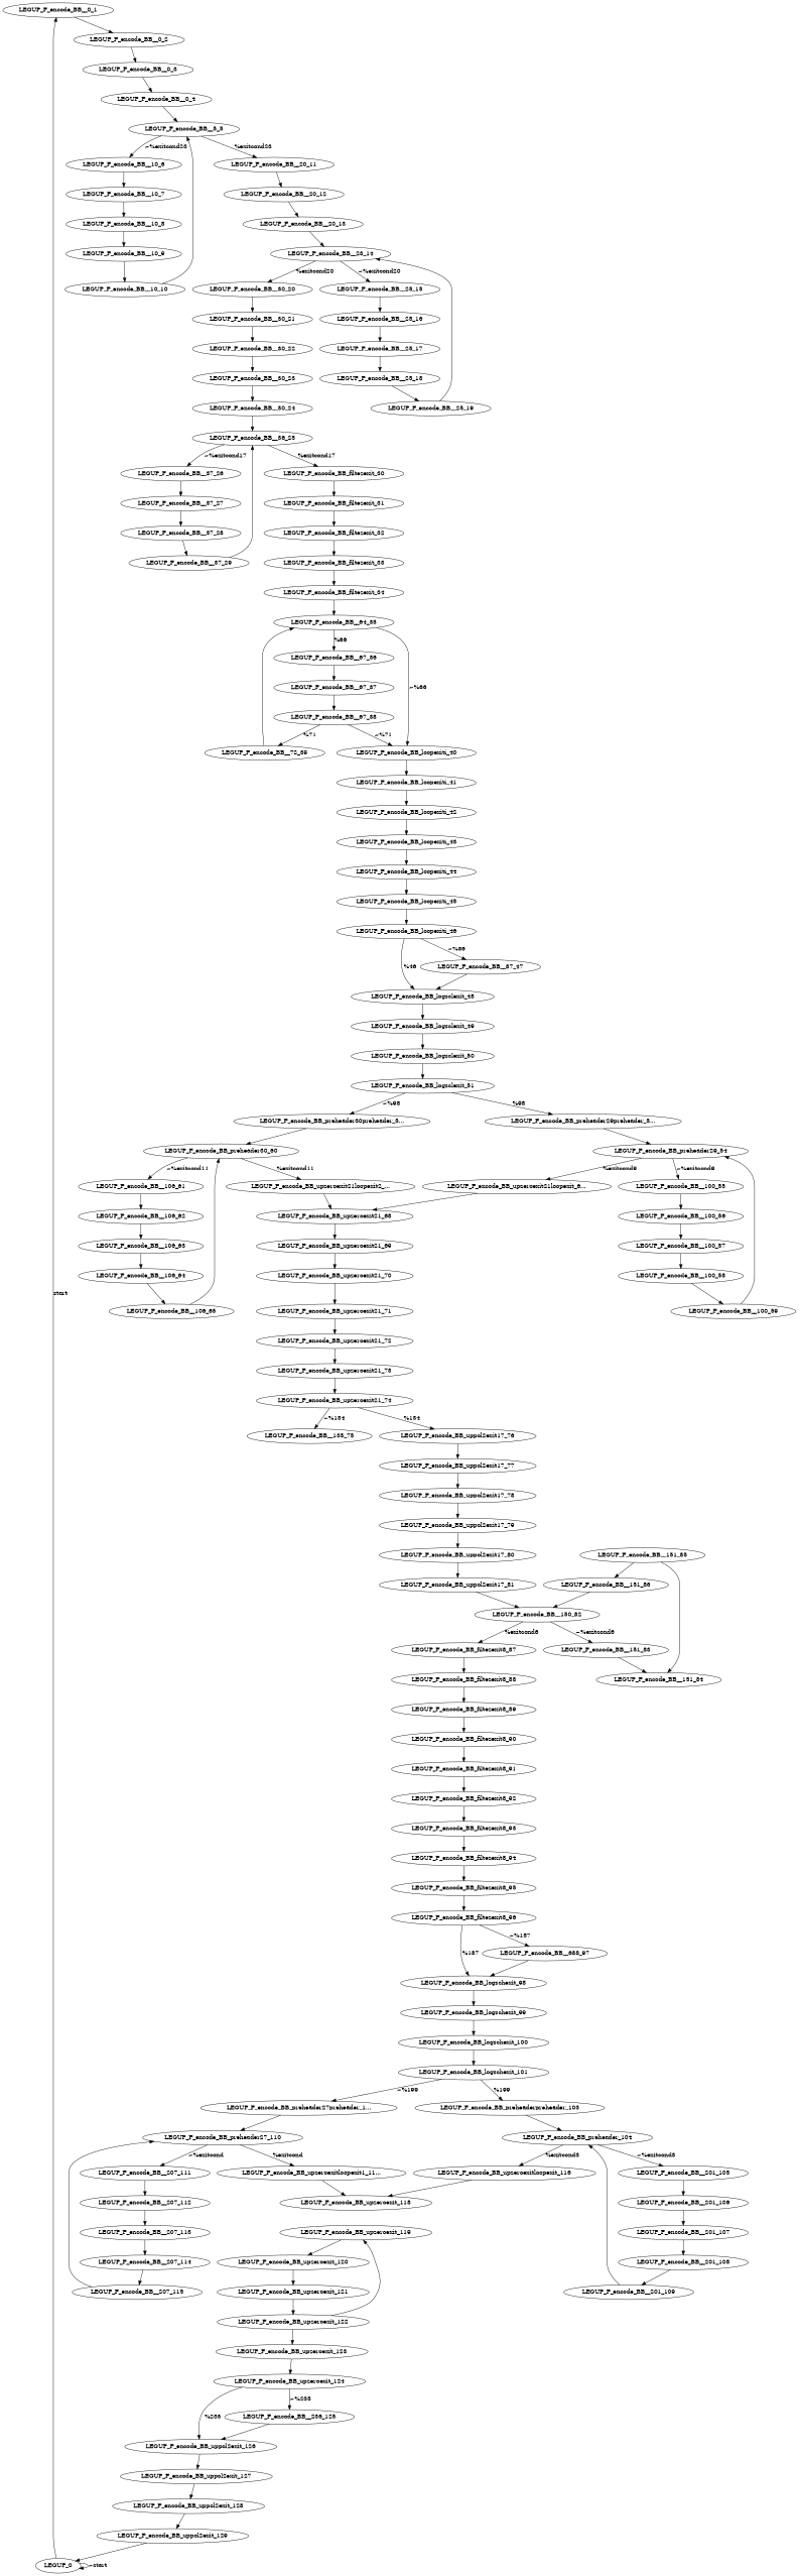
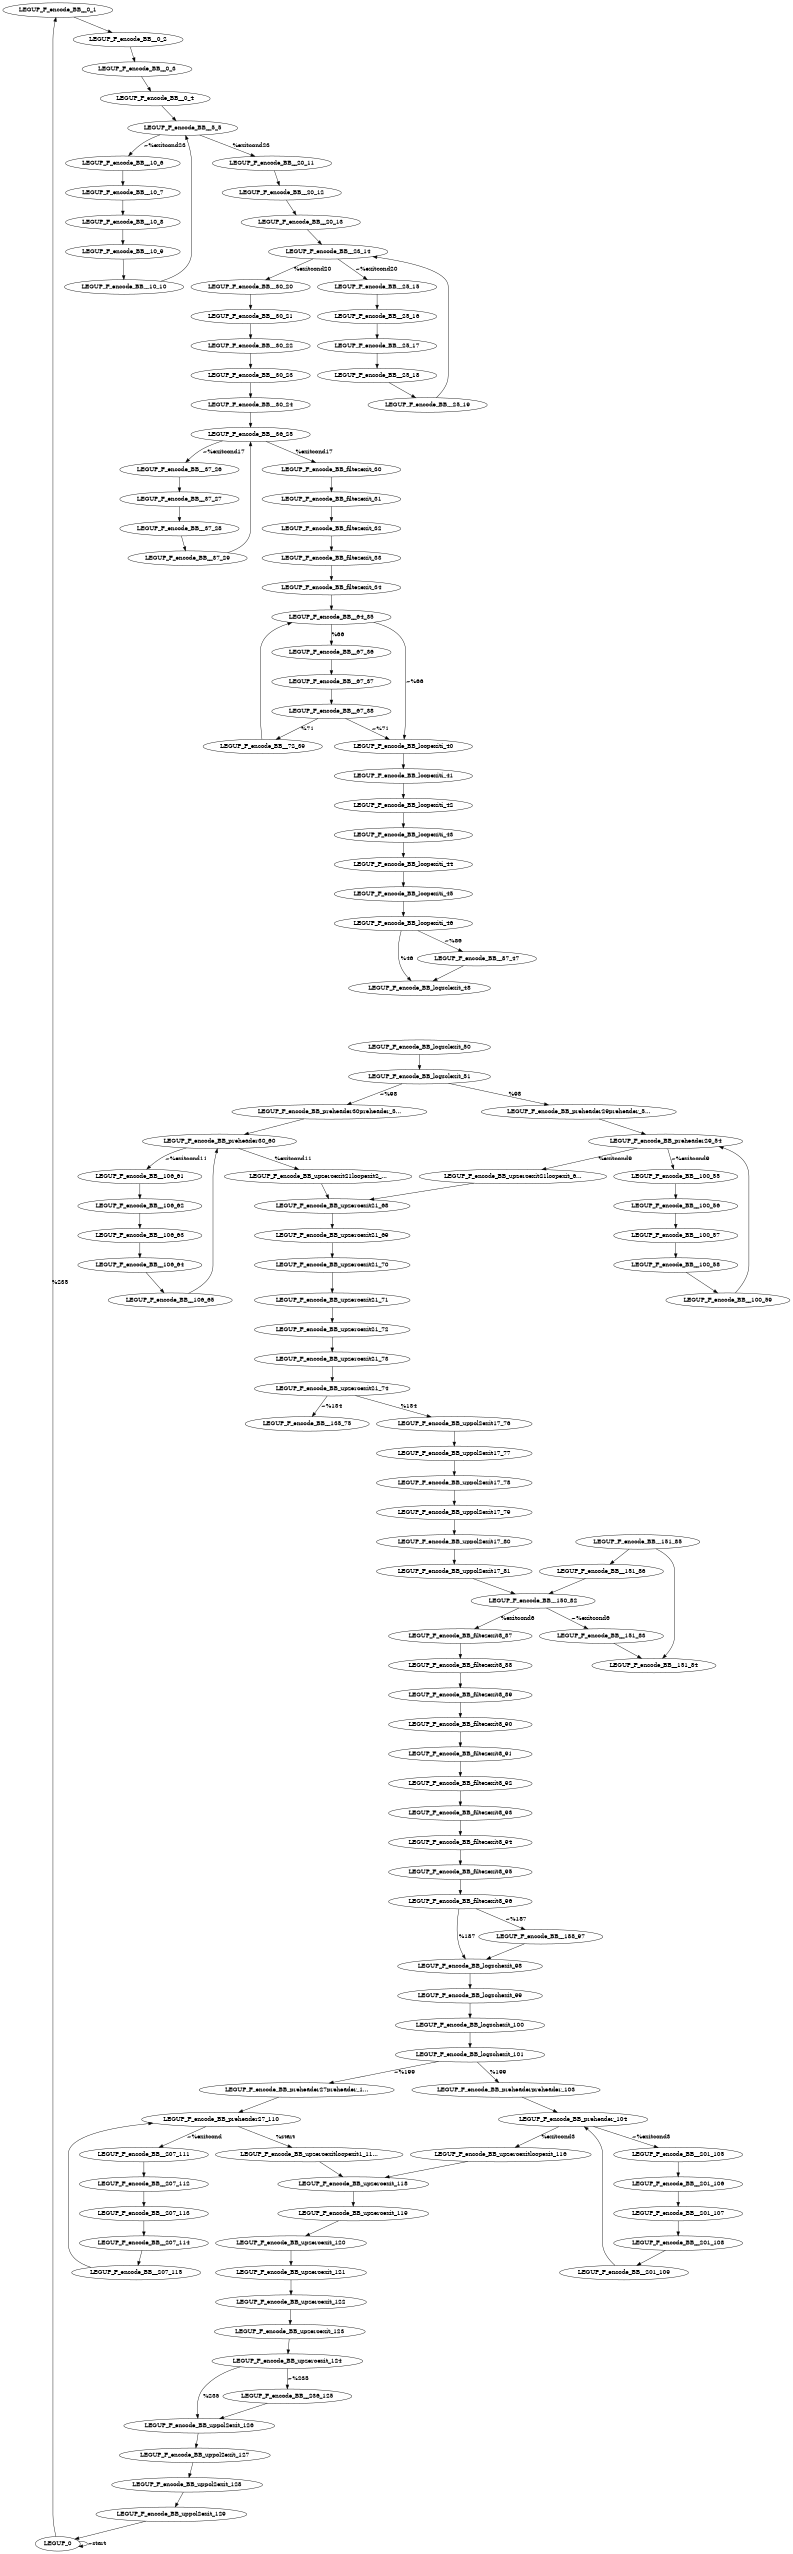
  digraph {
    n1 [label=LEGUP_F_encode_BB__0_1]
    n2 [label=LEGUP_F_encode_BB__0_2]
    n3 [label=LEGUP_F_encode_BB__0_3]
    n4 [label=LEGUP_0]
    n5 [label=LEGUP_F_encode_BB__0_4]
    n6 [label=LEGUP_F_encode_BB__5_5]
    n7 [label=LEGUP_F_encode_BB__20_11]
    n8 [label=LEGUP_F_encode_BB__10_6]
    n9 [label=LEGUP_F_encode_BB__20_12]
    n10 [label=LEGUP_F_encode_BB__10_7]
    n11 [label=LEGUP_F_encode_BB__20_13]
    n12 [label=LEGUP_F_encode_BB__10_8]
    n13 [label=LEGUP_F_encode_BB__10_9]
    n14 [label=LEGUP_F_encode_BB__10_10]
    n15 [label=LEGUP_F_encode_BB__23_14]
    n16 [label=LEGUP_F_encode_BB__30_20]
    n17 [label=LEGUP_F_encode_BB__25_15]
    n18 [label=LEGUP_F_encode_BB__30_21]
    n19 [label=LEGUP_F_encode_BB__25_16]
    n20 [label=LEGUP_F_encode_BB__30_22]
    n21 [label=LEGUP_F_encode_BB__25_17]
    n22 [label=LEGUP_F_encode_BB__25_18]
    n23 [label=LEGUP_F_encode_BB__25_19]
    n24 [label=LEGUP_F_encode_BB__30_23]
    n25 [label=LEGUP_F_encode_BB__30_24]
    n26 [label=LEGUP_F_encode_BB__36_25]
    n27 [label=LEGUP_F_encode_BB_filtezexit_30]
    n28 [label=LEGUP_F_encode_BB__37_26]
    n29 [label=LEGUP_F_encode_BB_filtezexit_31]
    n30 [label=LEGUP_F_encode_BB__37_27]
    n31 [label=LEGUP_F_encode_BB_filtezexit_32]
    n32 [label=LEGUP_F_encode_BB__37_28]
    n33 [label=LEGUP_F_encode_BB__37_29]
    n34 [label=LEGUP_F_encode_BB_filtezexit_33]
    n35 [label=LEGUP_F_encode_BB_filtezexit_34]
    n36 [label=LEGUP_F_encode_BB__64_35]
    n37 [label=LEGUP_F_encode_BB__67_36]
    n38 [label=LEGUP_F_encode_BB_loopexiti_40]
    n39 [label=LEGUP_F_encode_BB__67_37]
    n40 [label=LEGUP_F_encode_BB_loopexiti_41]
    n41 [label=LEGUP_F_encode_BB__67_38]
    n42 [label=LEGUP_F_encode_BB_loopexiti_42]
    n43 [label=LEGUP_F_encode_BB__72_39]
    n44 [label=LEGUP_F_encode_BB_loopexiti_43]
    n45 [label=LEGUP_F_encode_BB_loopexiti_44]
    n46 [label=LEGUP_F_encode_BB_loopexiti_45]
    n47 [label=LEGUP_F_encode_BB_loopexiti_46]
    n48 [label=LEGUP_F_encode_BB_logsclexit_48]
    n49 [label=LEGUP_F_encode_BB__87_47]
-   n50 [label=LEGUP_F_encode_BB_logsclexit_49]
    n51 [label=LEGUP_F_encode_BB_logsclexit_50]
    n52 [label=LEGUP_F_encode_BB_logsclexit_51]
    n53 [label="LEGUP_F_encode_BB_preheader29preheader_5..."]
    n54 [label="LEGUP_F_encode_BB_preheader30preheader_5..."]
    n55 [label=LEGUP_F_encode_BB_preheader29_54]
    n56 [label=LEGUP_F_encode_BB_preheader30_60]
    n57 [label="LEGUP_F_encode_BB_upzeroexit21loopexit_6..."]
    n58 [label=LEGUP_F_encode_BB__100_55]
    n59 [label="LEGUP_F_encode_BB_upzeroexit21loopexit2_..."]
    n60 [label=LEGUP_F_encode_BB__106_61]
    n61 [label=LEGUP_F_encode_BB_upzeroexit21_68]
    n62 [label=LEGUP_F_encode_BB__106_62]
    n63 [label=LEGUP_F_encode_BB__100_56]
    n64 [label=LEGUP_F_encode_BB_upzeroexit21_69]
    n65 [label=LEGUP_F_encode_BB__100_57]
    n66 [label=LEGUP_F_encode_BB__100_58]
    n67 [label=LEGUP_F_encode_BB__100_59]
    n68 [label=LEGUP_F_encode_BB__106_63]
    n69 [label=LEGUP_F_encode_BB__106_64]
    n70 [label=LEGUP_F_encode_BB__106_65]
    n71 [label=LEGUP_F_encode_BB_upzeroexit21_70]
    n72 [label=LEGUP_F_encode_BB_upzeroexit21_71]
    n73 [label=LEGUP_F_encode_BB_upzeroexit21_72]
    n74 [label=LEGUP_F_encode_BB_upzeroexit21_73]
    n75 [label=LEGUP_F_encode_BB_upzeroexit21_74]
    n76 [label=LEGUP_F_encode_BB_uppol2exit17_76]
    n77 [label=LEGUP_F_encode_BB__135_75]
    n78 [label=LEGUP_F_encode_BB_uppol2exit17_77]
    n79 [label=LEGUP_F_encode_BB_uppol2exit17_78]
    n80 [label=LEGUP_F_encode_BB_uppol2exit17_79]
    n81 [label=LEGUP_F_encode_BB_uppol2exit17_80]
    n82 [label=LEGUP_F_encode_BB_uppol2exit17_81]
    n83 [label=LEGUP_F_encode_BB__150_82]
    n84 [label=LEGUP_F_encode_BB_filtezexit8_87]
    n85 [label=LEGUP_F_encode_BB__151_83]
    n86 [label=LEGUP_F_encode_BB_filtezexit8_88]
    n87 [label=LEGUP_F_encode_BB__151_84]
    n88 [label=LEGUP_F_encode_BB_filtezexit8_89]
    n89 [label=LEGUP_F_encode_BB__151_85]
    n90 [label=LEGUP_F_encode_BB__151_86]
    n91 [label=LEGUP_F_encode_BB_filtezexit8_90]
    n92 [label=LEGUP_F_encode_BB_filtezexit8_91]
    n93 [label=LEGUP_F_encode_BB_filtezexit8_92]
    n94 [label=LEGUP_F_encode_BB_filtezexit8_93]
    n95 [label=LEGUP_F_encode_BB_filtezexit8_94]
    n96 [label=LEGUP_F_encode_BB_filtezexit8_95]
    n97 [label=LEGUP_F_encode_BB_filtezexit8_96]
    n98 [label=LEGUP_F_encode_BB_logschexit_98]
-   n99 [label=LEGUP_F_encode_BB__688_97]
+   n99 [label=LEGUP_F_encode_BB__188_97]
    n100 [label=LEGUP_F_encode_BB_logschexit_99]
    n101 [label=LEGUP_F_encode_BB_logschexit_100]
    n102 [label=LEGUP_F_encode_BB_logschexit_101]
    n103 [label=LEGUP_F_encode_BB_preheaderpreheader_103]
    n104 [label="LEGUP_F_encode_BB_preheader27preheader_1..."]
    n105 [label=LEGUP_F_encode_BB_preheader_104]
    n106 [label=LEGUP_F_encode_BB_preheader27_110]
    n107 [label=LEGUP_F_encode_BB_upzeroexitloopexit_116]
    n108 [label=LEGUP_F_encode_BB__201_105]
    n109 [label="LEGUP_F_encode_BB_upzeroexitloopexit1_11..."]
    n110 [label=LEGUP_F_encode_BB__207_111]
    n111 [label=LEGUP_F_encode_BB_upzeroexit_118]
    n112 [label=LEGUP_F_encode_BB__207_112]
    n113 [label=LEGUP_F_encode_BB__201_106]
    n114 [label=LEGUP_F_encode_BB_upzeroexit_119]
    n115 [label=LEGUP_F_encode_BB__201_107]
    n116 [label=LEGUP_F_encode_BB__201_108]
    n117 [label=LEGUP_F_encode_BB__201_109]
    n118 [label=LEGUP_F_encode_BB__207_113]
    n119 [label=LEGUP_F_encode_BB__207_114]
    n120 [label=LEGUP_F_encode_BB__207_115]
    n121 [label=LEGUP_F_encode_BB_upzeroexit_120]
    n122 [label=LEGUP_F_encode_BB_upzeroexit_121]
    n123 [label=LEGUP_F_encode_BB_upzeroexit_122]
    n124 [label=LEGUP_F_encode_BB_upzeroexit_123]
    n125 [label=LEGUP_F_encode_BB_upzeroexit_124]
    n126 [label=LEGUP_F_encode_BB_uppol2exit_126]
    n127 [label=LEGUP_F_encode_BB__236_125]
    n128 [label=LEGUP_F_encode_BB_uppol2exit_127]
    n129 [label=LEGUP_F_encode_BB_uppol2exit_128]
    n130 [label=LEGUP_F_encode_BB_uppol2exit_129]
    n1 -> n2
    n2 -> n3
    n3 -> n5
-   n4 -> n1 [label=start]
+   n4 -> n1 [label="%235"]
    n4 -> n4 [label="~start"]
    n5 -> n6
    n6 -> n7 [label="%exitcond23"]
    n6 -> n8 [label="~%exitcond23"]
    n7 -> n9
    n8 -> n10
    n9 -> n11
    n10 -> n12
    n11 -> n15
    n12 -> n13
    n13 -> n14
    n14 -> n6
    n15 -> n16 [label="%exitcond20"]
    n15 -> n17 [label="~%exitcond20"]
    n16 -> n18
    n17 -> n19
    n18 -> n20
    n19 -> n21
    n20 -> n24
    n21 -> n22
    n22 -> n23
    n23 -> n15
    n24 -> n25
    n25 -> n26
    n26 -> n27 [label="%exitcond17"]
    n26 -> n28 [label="~%exitcond17"]
    n27 -> n29
    n28 -> n30
    n29 -> n31
    n30 -> n32
    n31 -> n34
    n32 -> n33
    n33 -> n26
    n34 -> n35
    n35 -> n36
    n36 -> n37 [label="%66"]
    n36 -> n38 [label="~%66"]
    n37 -> n39
    n38 -> n40
    n39 -> n41
    n40 -> n42
    n41 -> n38 [label="~%71"]
    n41 -> n43 [label="%71"]
    n42 -> n44
    n43 -> n36
    n44 -> n45
    n45 -> n46
    n46 -> n47
    n47 -> n48 [label="%46"]
    n47 -> n49 [label="~%86"]
-   n48 -> n50
    n49 -> n48
-   n50 -> n51
    n51 -> n52
    n52 -> n53 [label="%98"]
    n52 -> n54 [label="~%98"]
    n53 -> n55
    n54 -> n56
    n55 -> n57 [label="%exitcond9"]
    n55 -> n58 [label="~%exitcond9"]
    n56 -> n59 [label="%exitcond11"]
    n56 -> n60 [label="~%exitcond11"]
    n57 -> n61
    n58 -> n63
    n59 -> n61
    n60 -> n62
    n61 -> n64
    n62 -> n68
    n63 -> n65
    n64 -> n71
    n65 -> n66
    n66 -> n67
    n67 -> n55
    n68 -> n69
    n69 -> n70
    n70 -> n56
    n71 -> n72
    n72 -> n73
    n73 -> n74
    n74 -> n75
    n75 -> n76 [label="%134"]
    n75 -> n77 [label="~%134"]
    n76 -> n78
    n78 -> n79
    n79 -> n80
    n80 -> n81
    n81 -> n82
    n82 -> n83
    n83 -> n84 [label="%exitcond6"]
    n83 -> n85 [label="~%exitcond6"]
    n84 -> n86
    n85 -> n87
    n86 -> n88
    n88 -> n91
    n89 -> n87
    n89 -> n90
    n90 -> n83
    n91 -> n92
    n92 -> n93
    n93 -> n94
    n94 -> n95
    n95 -> n96
    n96 -> n97
    n97 -> n98 [label="%187"]
    n97 -> n99 [label="~%187"]
    n98 -> n100
    n99 -> n98
    n100 -> n101
    n101 -> n102
    n102 -> n103 [label="%199"]
    n102 -> n104 [label="~%199"]
    n103 -> n105
    n104 -> n106
    n105 -> n107 [label="%exitcond3"]
    n105 -> n108 [label="~%exitcond3"]
-   n106 -> n109 [label="%exitcond"]
+   n106 -> n109 [label="%start"]
    n106 -> n110 [label="~%exitcond"]
    n107 -> n111
    n108 -> n113
    n109 -> n111
    n110 -> n112
-   n123 -> n114
+   n111 -> n114
    n112 -> n118
    n113 -> n115
    n114 -> n121
    n115 -> n116
    n116 -> n117
    n117 -> n105
    n118 -> n119
    n119 -> n120
    n120 -> n106
    n121 -> n122
    n122 -> n123
    n123 -> n124
    n124 -> n125
    n125 -> n126 [label="%235"]
    n125 -> n127 [label="~%235"]
    n126 -> n128
    n127 -> n126
    n128 -> n129
    n129 -> n130
    n130 -> n4
  }
